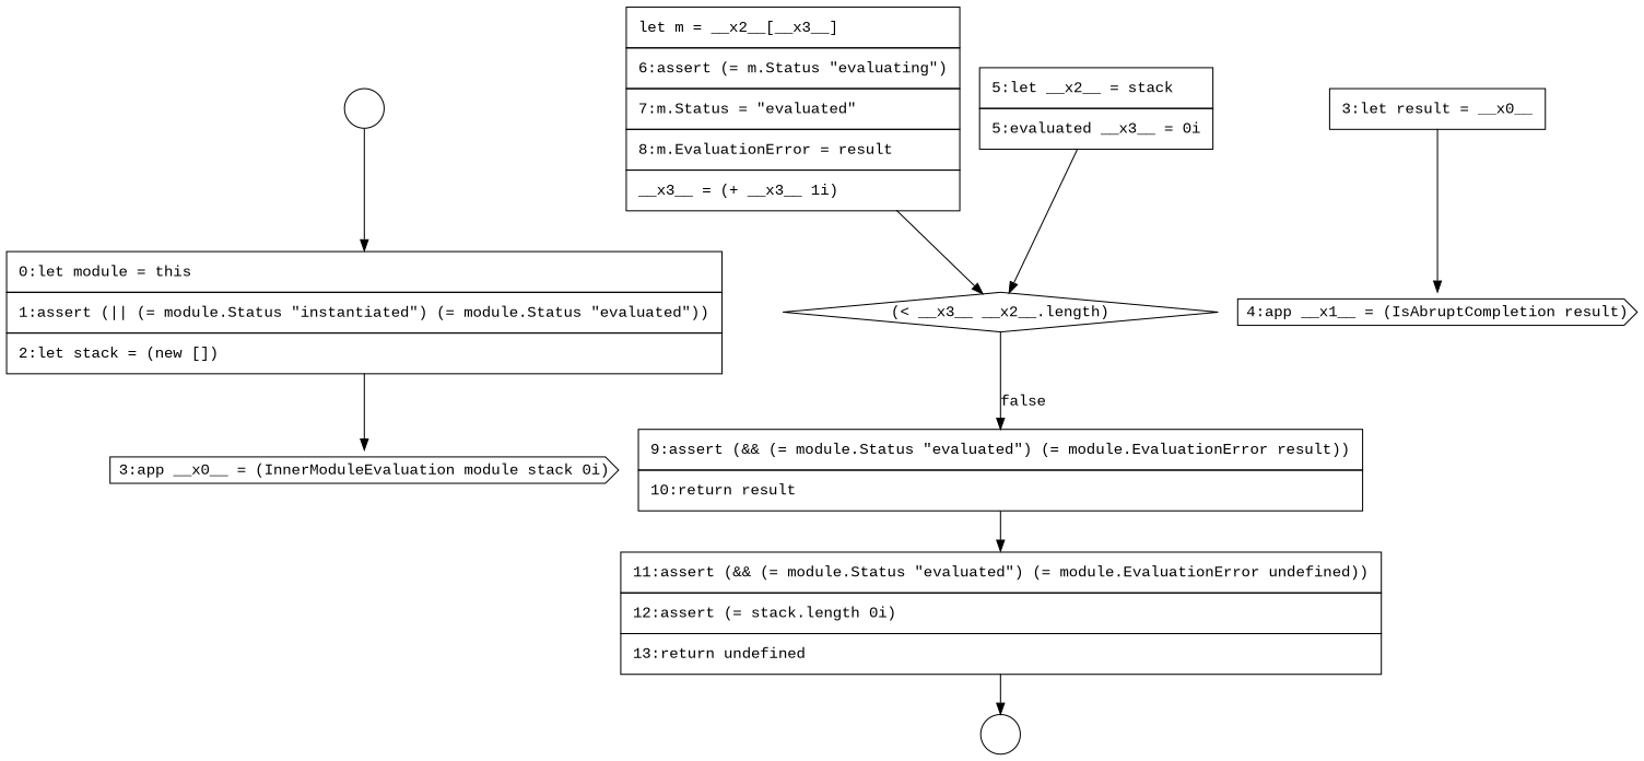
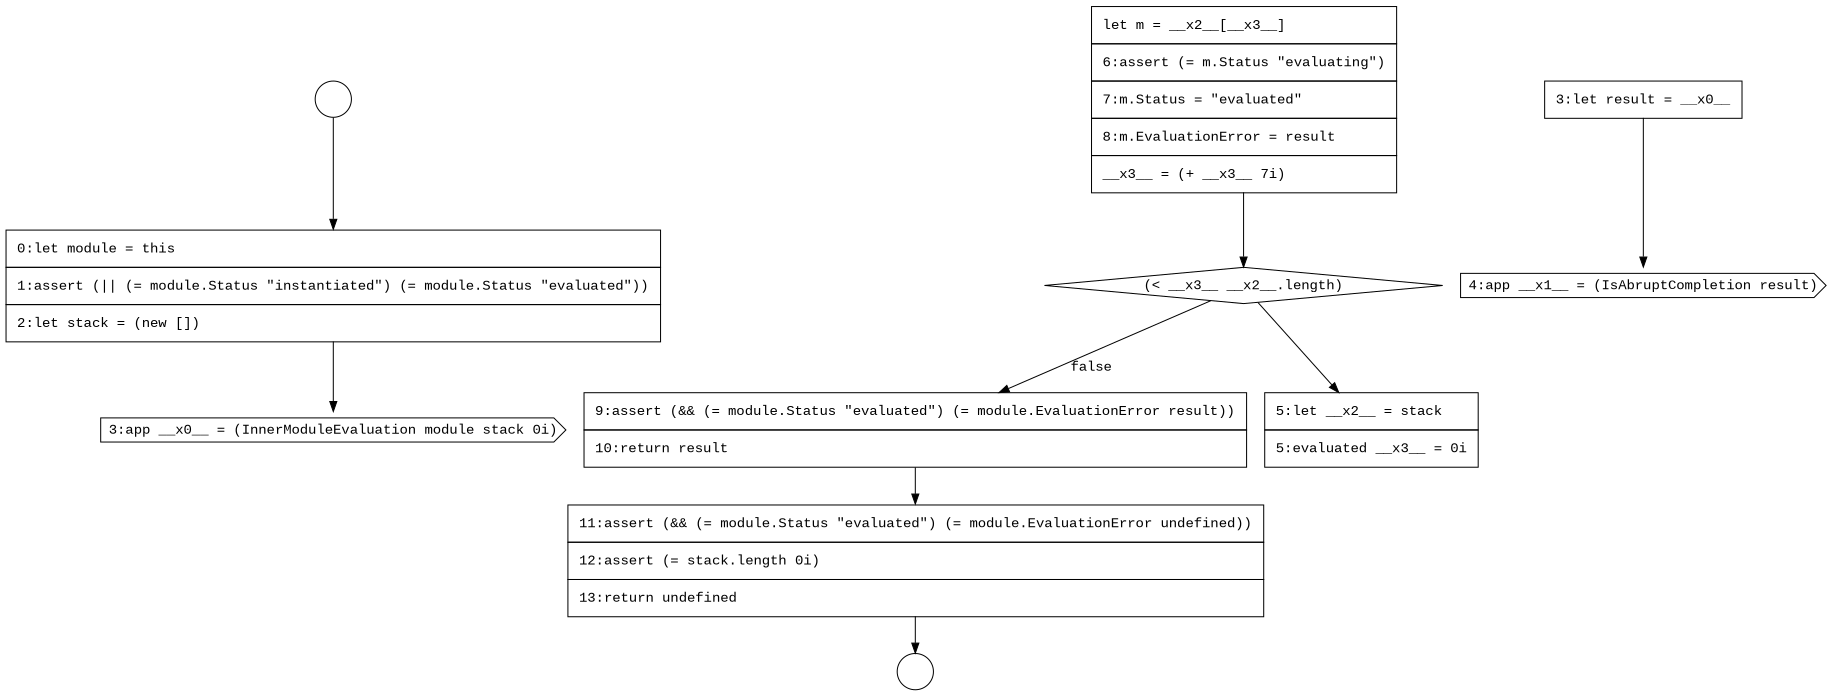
  digraph {
    fontname="Liberation Mono"
    node [color=black fillcolor=white fontname="Liberation Mono" shape=none style=filled margin=0]
    edge [color=black fontname="Liberation Mono"]
    n1 [label=" " shape=circle margin=""]
    n2 [label=<<font color="black">     <table border="0" cellborder="1" cellspacing="0" cellpadding="10">       <tr><td align="left">0:let module = this</td></tr>       <tr><td align="left">1:assert (|| (= module.Status &quot;instantiated&quot;) (= module.Status &quot;evaluated&quot;))</td></tr>       <tr><td align="left">2:let stack = (new [])</td></tr>     </table>   </font>>]
    n3 [label=<<font color="black">3:app __x0__ = (InnerModuleEvaluation module stack 0i)</font>> shape=cds margin=""]
-   n4 [label=<<font color="black">     <table border="0" cellborder="1" cellspacing="0" cellpadding="10">       <tr><td align="left">let m = __x2__[__x3__]</td></tr>       <tr><td align="left">6:assert (= m.Status &quot;evaluating&quot;)</td></tr>       <tr><td align="left">7:m.Status = &quot;evaluated&quot;</td></tr>       <tr><td align="left">8:m.EvaluationError = result</td></tr>       <tr><td align="left">__x3__ = (+ __x3__ 1i)</td></tr>     </table>   </font>>]
+   n4 [label=<<font color="black">     <table border="0" cellborder="1" cellspacing="0" cellpadding="10">       <tr><td align="left">let m = __x2__[__x3__]</td></tr>       <tr><td align="left">6:assert (= m.Status &quot;evaluating&quot;)</td></tr>       <tr><td align="left">7:m.Status = &quot;evaluated&quot;</td></tr>       <tr><td align="left">8:m.EvaluationError = result</td></tr>       <tr><td align="left">__x3__ = (+ __x3__ 7i)</td></tr>     </table>   </font>>]
    n5 [label=<<font color="black">(&lt; __x3__ __x2__.length)</font>> shape=diamond margin=""]
    n6 [label=<<font color="black">     <table border="0" cellborder="1" cellspacing="0" cellpadding="10">       <tr><td align="left">9:assert (&amp;&amp; (= module.Status &quot;evaluated&quot;) (= module.EvaluationError result))</td></tr>       <tr><td align="left">10:return result</td></tr>     </table>   </font>>]
    n7 [label=<<font color="black">4:app __x1__ = (IsAbruptCompletion result)</font>> shape=cds margin=""]
    n8 [label=" " shape=circle margin=""]
    n9 [label=<<font color="black">     <table border="0" cellborder="1" cellspacing="0" cellpadding="10">       <tr><td align="left">11:assert (&amp;&amp; (= module.Status &quot;evaluated&quot;) (= module.EvaluationError undefined))</td></tr>       <tr><td align="left">12:assert (= stack.length 0i)</td></tr>       <tr><td align="left">13:return undefined</td></tr>     </table>   </font>>]
    n10 [label=<<font color="black">     <table border="0" cellborder="1" cellspacing="0" cellpadding="10">       <tr><td align="left">3:let result = __x0__</td></tr>     </table>   </font>>]
    n11 [label=<<font color="black">     <table border="0" cellborder="1" cellspacing="0" cellpadding="10">       <tr><td align="left">5:let __x2__ = stack</td></tr>       <tr><td align="left">5:evaluated __x3__ = 0i</td></tr>     </table>   </font>>]
    n1 -> n2
    n2 -> n3
    n4 -> n5
    n5 -> n6 [label=<<font color="black">false</font>>]
    n6 -> n9
    n9 -> n8
    n10 -> n7
-   n11 -> n5
+   n5 -> n11
  }
